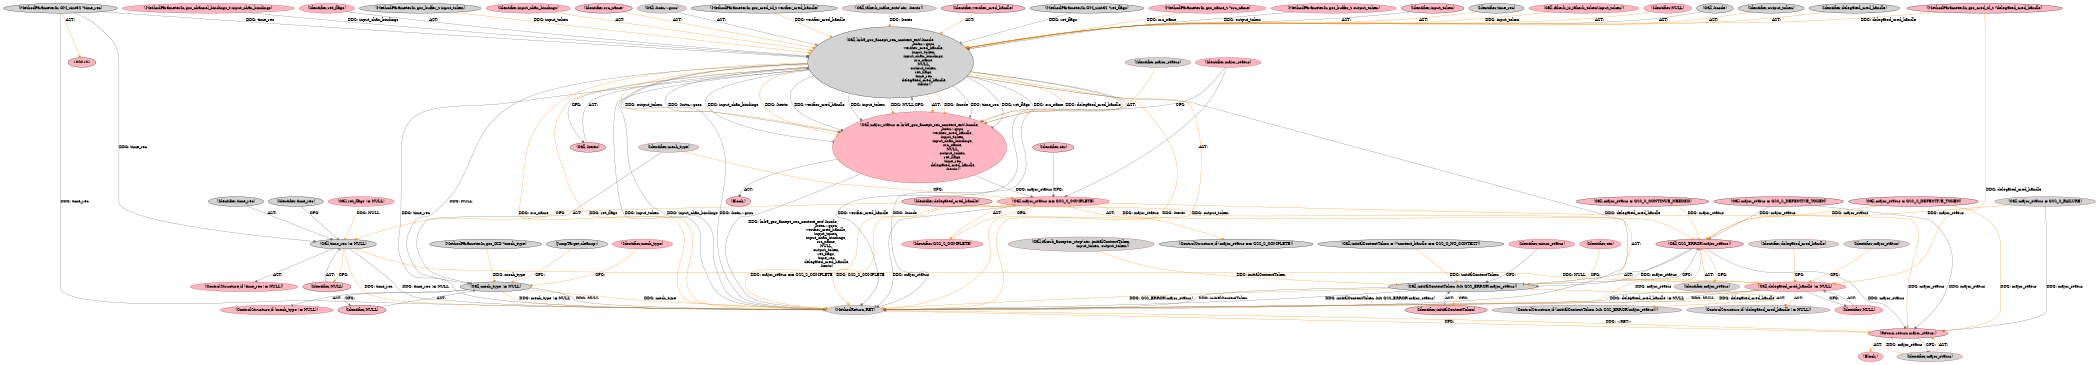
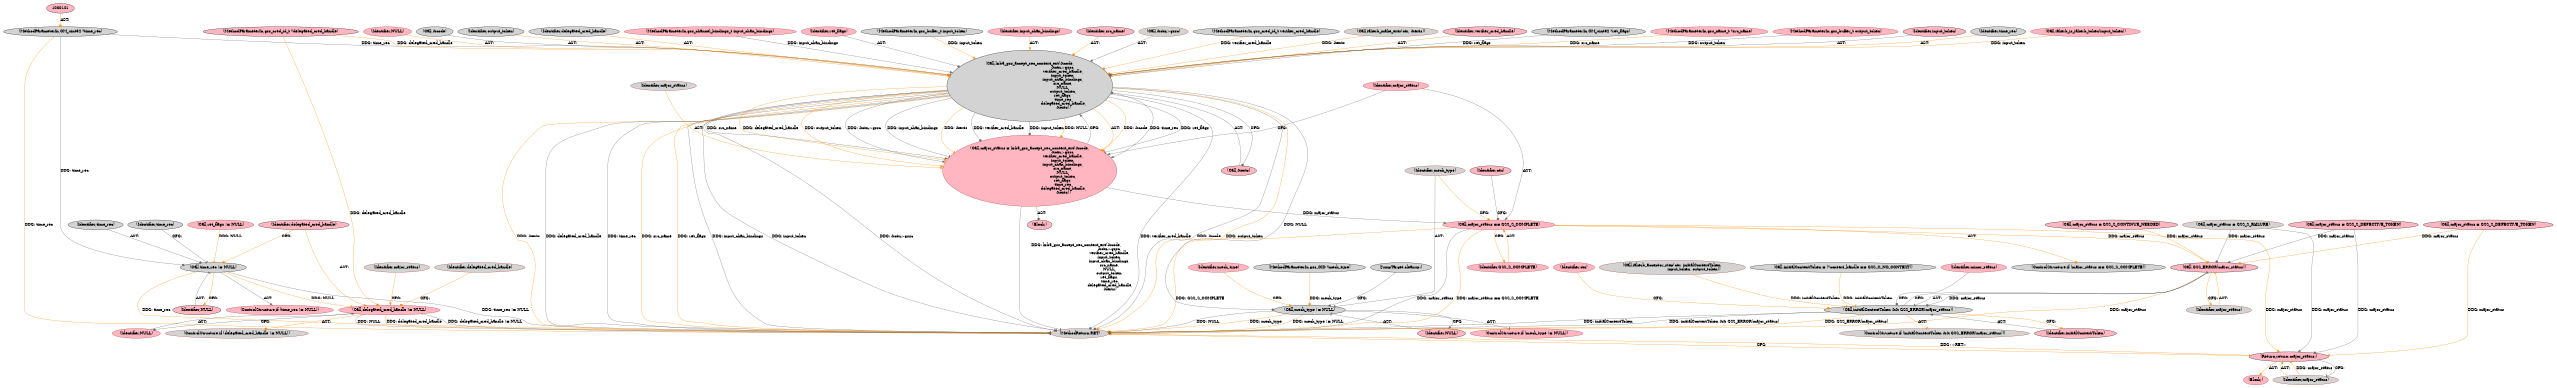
  digraph {
    node [color=black fillcolor=lightpink style=filled]
    edge [arrowhead=dot color=darkorange]
    n1 [fillcolor=lightgrey label="(MethodParameterIn,OM_uint32 *time_rec)"]
    n2 [fillcolor=lightgrey label="(Call,time_rec != NULL)"]
    n3 [fillcolor=lightgrey label="(Call,krb5_gss_accept_sec_context_ext(&code,\n                                                       &ctx->gssc,\n                                                       verifier_cred_handle,\n                                                       input_token,\n                                                       input_chan_bindings,\n                                                       src_name,\n                                                       NULL,\n                                                       output_token,\n                                                       ret_flags,\n                                                        time_rec,\n                                                        delegated_cred_handle,\n                                                        &exts))"]
    n4 [color=brown fillcolor=lightgrey label="(MethodReturn,RET)"]
    1000101
    n6 [color=brown label="(Call,delegated_cred_handle != NULL)"]
    n7 [label="(Identifier,NULL)"]
    n8 [color=brown label="(ControlStructure,if (time_rec != NULL))"]
    n9 [color=brown label="(Call,major_status = krb5_gss_accept_sec_context_ext(&code,\n                                                       &ctx->gssc,\n                                                       verifier_cred_handle,\n                                                       input_token,\n                                                       input_chan_bindings,\n                                                       src_name,\n                                                       NULL,\n                                                       output_token,\n                                                       ret_flags,\n                                                        time_rec,\n                                                        delegated_cred_handle,\n                                                        &exts))"]
    n10 [fillcolor=lightgrey label="(Call,mech_type != NULL)"]
    n11 [label="(Call,&exts)"]
    n12 [label="(Return,return major_status;)"]
    n13 [color=brown label="(Identifier,NULL)"]
    n14 [color=brown fillcolor=lightgrey label="(ControlStructure,if (delegated_cred_handle != NULL))"]
    n15 [color=brown label="(Call,major_status == GSS_S_COMPLETE)"]
    n16 [label="(Block,)"]
    n17 [label="(Identifier,NULL)"]
    n18 [color=brown label="(ControlStructure,if (mech_type != NULL))"]
    n19 [label="(Call,GSS_ERROR(major_status))"]
    n20 [color=brown label="(Identifier,GSS_S_COMPLETE)"]
    n21 [fillcolor=lightgrey label="(ControlStructure,if (major_status == GSS_S_COMPLETE))"]
    n22 [fillcolor=lightgrey label="(Call,initialContextToken && GSS_ERROR(major_status))"]
    n23 [color=brown fillcolor=lightgrey label="(Identifier,major_status)"]
    n24 [color=brown label="(Block,)"]
    n25 [color=brown fillcolor=lightgrey label="(Identifier,major_status)"]
    n26 [color=brown fillcolor=lightgrey label="(ControlStructure,if (initialContextToken && GSS_ERROR(major_status)))"]
    n27 [label="(Identifier,initialContextToken)"]
    n28 [color=brown label="(Call,ret_flags != NULL)"]
    n29 [fillcolor=lightgrey label="(Identifier,time_rec)"]
    n30 [color=brown label="(Call,iakerb_is_iakerb_token(input_token))"]
    n31 [color=brown label="(Identifier,NULL)"]
    n32 [fillcolor=lightgrey label="(Call,&code)"]
    n33 [fillcolor=lightgrey label="(Identifier,output_token)"]
    n34 [color=brown fillcolor=lightgrey label="(Identifier,mech_type)"]
    n35 [color=brown label="(Identifier,mech_type)"]
    n36 [fillcolor=lightgrey label="(Identifier,delegated_cred_handle)"]
    n37 [label="(Identifier,delegated_cred_handle)"]
    n38 [color=brown label="(MethodParameterIn,gss_channel_bindings_t input_chan_bindings)"]
    n39 [color=brown label="(Identifier,ctx)"]
    n40 [label="(Call,major_status = GSS_S_DEFECTIVE_TOKEN)"]
    n41 [color=brown label="(Identifier,ret_flags)"]
    n42 [fillcolor=lightgrey label="(MethodParameterIn,gss_buffer_t input_token)"]
    n43 [color=brown label="(Identifier,input_chan_bindings)"]
    n44 [label="(Identifier,src_name)"]
    n45 [color=brown label="(Identifier,major_status)"]
    n46 [color=brown fillcolor=lightgrey label="(Call,&ctx->gssc)"]
    n47 [fillcolor=lightgrey label="(MethodParameterIn,gss_OID *mech_type)"]
    n48 [color=brown fillcolor=lightgrey label="(Call,major_status = GSS_S_FAILURE)"]
    n49 [fillcolor=lightgrey label="(MethodParameterIn,gss_cred_id_t verifier_cred_handle)"]
    n50 [color=brown fillcolor=lightgrey label="(Call,iakerb_make_exts(ctx, &exts))"]
    n51 [label="(Call,major_status = GSS_S_CONTINUE_NEEDED)"]
    n52 [label="(Identifier,verifier_cred_handle)"]
    n53 [fillcolor=lightgrey label="(MethodParameterIn,OM_uint32 *ret_flags)"]
    n54 [color=brown fillcolor=lightgrey label="(Identifier,major_status)"]
    n55 [color=brown fillcolor=lightgrey label="(Identifier,major_status)"]
    n56 [color=brown fillcolor=lightgrey label="(Call,iakerb_acceptor_step(ctx, initialContextToken,\n                                    input_token, output_token))"]
    n57 [fillcolor=lightgrey label="(Identifier,time_rec)"]
    n58 [color=brown label="(MethodParameterIn,gss_name_t *src_name)"]
    n59 [color=brown label="(MethodParameterIn,gss_buffer_t output_token)"]
    n60 [fillcolor=lightgrey label="(Identifier,time_rec)"]
    n61 [label="(Identifier,input_token)"]
    n62 [label="(MethodParameterIn,gss_cred_id_t *delegated_cred_handle)"]
    n63 [color=brown fillcolor=lightgrey label="(Identifier,delegated_cred_handle)"]
    n64 [label="(Call,major_status = GSS_S_DEFECTIVE_TOKEN)"]
    n65 [fillcolor=lightgrey label="(Call,initialContextToken = (*context_handle == GSS_C_NO_CONTEXT))"]
    n66 [fillcolor=lightgrey label="(JumpTarget,cleanup:)"]
    n67 [color=brown label="(Identifier,minor_status)"]
    n68 [label="(Identifier,ctx)"]
    n1 -> n2 [color=gray40 label="DDG: time_rec"]
    n1 -> n3 [arrowhead=tee color=gray40 label="DDG: time_rec"]
-   n1 -> n4 [arrowhead=normal color=gray40 label="DDG: time_rec"]
-   n1 -> 1000101 [label="AST: "]
+   n1 -> n4 [arrowhead=normal label="DDG: time_rec"]
+   1000101 -> n1 [label="AST: "]
    n2 -> n4 [arrowhead=normal label="DDG: time_rec"]
    n2 -> n4 [arrowhead=tee color=gray40 label="DDG: time_rec != NULL"]
    n2 -> n6 [arrowhead=tee label="DDG: NULL"]
    n2 -> n7 [arrowhead=normal label="CFG: "]
    n2 -> n8 [arrowhead=normal color=gray40 label="AST: "]
    n3 -> n4 [color=gray40 label="DDG: &ctx->gssc"]
    n3 -> n4 [color=gray40 label="DDG: verifier_cred_handle"]
    n3 -> n4 [color=gray40 label="DDG: &code"]
    n3 -> n4 [label="DDG: output_token"]
    n3 -> n4 [arrowhead=tee label="DDG: &exts"]
    n3 -> n4 [arrowhead=tee color=gray40 label="DDG: delegated_cred_handle"]
    n3 -> n4 [arrowhead=tee color=gray40 label="DDG: time_rec"]
    n3 -> n4 [arrowhead=tee label="DDG: src_name"]
    n3 -> n4 [arrowhead=normal label="DDG: ret_flags"]
    n3 -> n4 [color=gray40 label="DDG: input_chan_bindings"]
    n3 -> n4 [arrowhead=tee color=gray40 label="DDG: input_token"]
    n3 -> n9 [label="AST: "]
    n3 -> n9 [arrowhead=tee label="DDG: &code"]
    n3 -> n9 [arrowhead=normal color=gray40 label="DDG: time_rec"]
    n3 -> n9 [arrowhead=tee color=gray40 label="DDG: ret_flags"]
    n3 -> n9 [arrowhead=normal color=gray40 label="DDG: src_name"]
    n3 -> n9 [arrowhead=normal label="DDG: delegated_cred_handle"]
    n3 -> n9 [arrowhead=normal label="DDG: output_token"]
    n3 -> n9 [arrowhead=normal color=gray40 label="DDG: &ctx->gssc"]
    n3 -> n9 [arrowhead=tee color=gray40 label="DDG: input_chan_bindings"]
    n3 -> n9 [arrowhead=tee label="DDG: &exts"]
    n3 -> n9 [color=gray40 label="DDG: verifier_cred_handle"]
    n3 -> n9 [color=gray40 label="DDG: input_token"]
    n3 -> n9 [label="DDG: NULL"]
    n3 -> n10 [color=gray40 label="DDG: NULL"]
    n3 -> n11 [color=gray40 label="CFG: "]
    n4 -> n12 [arrowhead=tee label="CFG: "]
    n6 -> n4 [arrowhead=tee color=gray40 label="DDG: NULL"]
    n6 -> n4 [label="DDG: delegated_cred_handle"]
    n6 -> n4 [color=gray40 label="DDG: delegated_cred_handle != NULL"]
    n6 -> n13 [color=gray40 label="CFG: "]
    n6 -> n14 [label="AST: "]
    n7 -> n2 [arrowhead=tee color=gray40 label="AST: "]
    n9 -> n3 [arrowhead=normal color=gray40 label="CFG: "]
    n9 -> n4 [arrowhead=tee color=gray40 label="DDG: krb5_gss_accept_sec_context_ext(&code,\n                                                       &ctx->gssc,\n                                                       verifier_cred_handle,\n                                                       input_token,\n                                                       input_chan_bindings,\n                                                       src_name,\n                                                       NULL,\n                                                       output_token,\n                                                       ret_flags,\n                                                        time_rec,\n                                                        delegated_cred_handle,\n                                                        &exts)"]
    n9 -> n15 [arrowhead=normal color=gray40 label="DDG: major_status"]
    n9 -> n16 [color=gray40 label="AST: "]
    n10 -> n4 [label="DDG: mech_type"]
    n10 -> n4 [label="DDG: mech_type != NULL"]
    n10 -> n4 [arrowhead=normal color=gray40 label="DDG: NULL"]
    n10 -> n17 [arrowhead=normal color=gray40 label="CFG: "]
    n10 -> n18 [arrowhead=tee color=gray40 label="AST: "]
    n11 -> n3 [color=gray40 label="AST: "]
    n12 -> n4 [arrowhead=normal label="DDG: <RET>"]
    n12 -> n24 [arrowhead=normal label="AST: "]
    n12 -> n25 [arrowhead=tee color=gray40 label="CFG: "]
    n13 -> n6 [arrowhead=normal color=gray40 label="AST: "]
    n15 -> n4 [arrowhead=normal label="DDG: GSS_S_COMPLETE"]
    n15 -> n4 [arrowhead=tee color=gray40 label="DDG: major_status"]
    n15 -> n4 [label="DDG: major_status == GSS_S_COMPLETE"]
    n15 -> n12 [arrowhead=normal label="DDG: major_status"]
    n15 -> n19 [arrowhead=tee label="DDG: major_status"]
    n15 -> n20 [arrowhead=normal label="CFG: "]
    n15 -> n21 [label="AST: "]
    n17 -> n10 [arrowhead=tee color=gray40 label="AST: "]
    n19 -> n4 [label="DDG: major_status"]
-   n19 -> n12 [color=gray40 label="DDG: major_status"]
    n19 -> n22 [arrowhead=tee color=gray40 label="AST: "]
    n19 -> n22 [color=gray40 label="DDG: major_status"]
    n19 -> n23 [arrowhead=normal label="CFG: "]
    n20 -> n15 [arrowhead=normal label="AST: "]
    n22 -> n4 [color=gray40 label="DDG: initialContextToken && GSS_ERROR(major_status)"]
    n22 -> n4 [arrowhead=tee label="DDG: GSS_ERROR(major_status)"]
    n22 -> n4 [color=gray40 label="DDG: initialContextToken"]
    n22 -> n19 [arrowhead=tee color=gray40 label="CFG: "]
    n22 -> n26 [arrowhead=tee label="AST: "]
    n22 -> n27 [arrowhead=normal label="CFG: "]
    n23 -> n19 [arrowhead=tee label="AST: "]
    n25 -> n12 [arrowhead=normal label="AST: "]
    n25 -> n12 [arrowhead=tee label="DDG: major_status"]
    n27 -> n22 [arrowhead=normal color=gray40 label="AST: "]
    n28 -> n2 [arrowhead=tee label="DDG: NULL"]
    n29 -> n3 [label="AST: "]
    n30 -> n3 [label="DDG: input_token"]
    n31 -> n3 [arrowhead=normal label="AST: "]
    n32 -> n3 [arrowhead=normal color=gray40 label="AST: "]
    n33 -> n3 [arrowhead=tee label="AST: "]
    n34 -> n10 [arrowhead=tee color=gray40 label="AST: "]
    n34 -> n15 [label="CFG: "]
    n35 -> n10 [arrowhead=normal label="CFG: "]
    n36 -> n3 [label="AST: "]
    n37 -> n2 [label="CFG: "]
    n37 -> n6 [arrowhead=normal label="AST: "]
    n38 -> n3 [arrowhead=normal color=gray40 label="DDG: input_chan_bindings"]
    n39 -> n22 [label="CFG: "]
    n40 -> n12 [color=gray40 label="DDG: major_status"]
    n40 -> n19 [arrowhead=normal color=gray40 label="DDG: major_status"]
    n41 -> n3 [color=gray40 label="AST: "]
    n42 -> n3 [arrowhead=normal label="DDG: input_token"]
    n43 -> n3 [arrowhead=normal label="AST: "]
    n44 -> n3 [label="AST: "]
    n45 -> n9 [arrowhead=normal color=gray40 label="CFG: "]
    n45 -> n15 [arrowhead=normal color=gray40 label="AST: "]
    n46 -> n3 [arrowhead=normal color=gray40 label="AST: "]
    n47 -> n10 [label="DDG: mech_type"]
    n48 -> n12 [arrowhead=normal color=gray40 label="DDG: major_status"]
-   n48 -> n19 [label="DDG: major_status"]
+   n48 -> n19 [color=gray40 label="DDG: major_status"]
    n49 -> n3 [label="DDG: verifier_cred_handle"]
    n50 -> n3 [label="DDG: &exts"]
    n51 -> n19 [arrowhead=tee label="DDG: major_status"]
    n52 -> n3 [arrowhead=normal label="AST: "]
    n53 -> n3 [arrowhead=tee color=gray40 label="DDG: ret_flags"]
    n54 -> n6 [arrowhead=normal label="CFG: "]
    n55 -> n9 [arrowhead=normal label="AST: "]
    n56 -> n22 [arrowhead=tee label="DDG: initialContextToken"]
    n57 -> n2 [color=gray40 label="AST: "]
    n58 -> n3 [label="DDG: src_name"]
    n59 -> n3 [color=gray40 label="DDG: output_token"]
    n60 -> n2 [arrowhead=tee color=gray40 label="CFG: "]
    n61 -> n3 [arrowhead=normal color=gray40 label="AST: "]
    n62 -> n3 [arrowhead=normal label="DDG: delegated_cred_handle"]
    n62 -> n6 [label="DDG: delegated_cred_handle"]
    n63 -> n6 [label="CFG: "]
    n64 -> n12 [arrowhead=normal label="DDG: major_status"]
    n64 -> n19 [label="DDG: major_status"]
    n65 -> n22 [arrowhead=tee label="DDG: initialContextToken"]
-   n66 -> n10 [arrowhead=normal label="CFG: "]
+   n66 -> n10 [arrowhead=normal color=gray40 label="CFG: "]
    n67 -> n22 [color=gray40 label="CFG: "]
    n68 -> n15 [color=gray40 label="CFG: "]
  }
